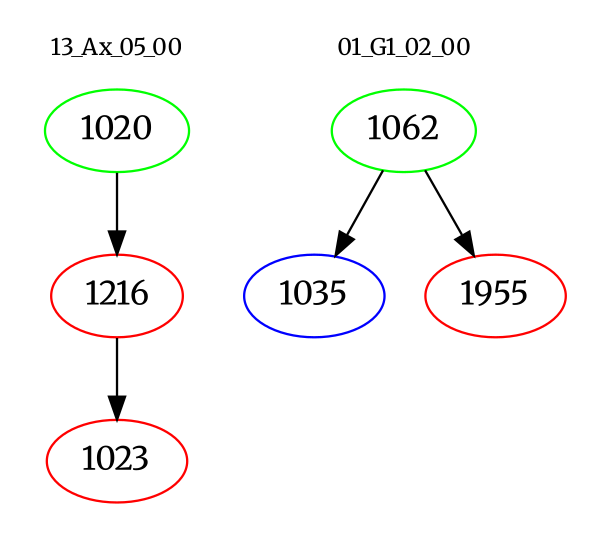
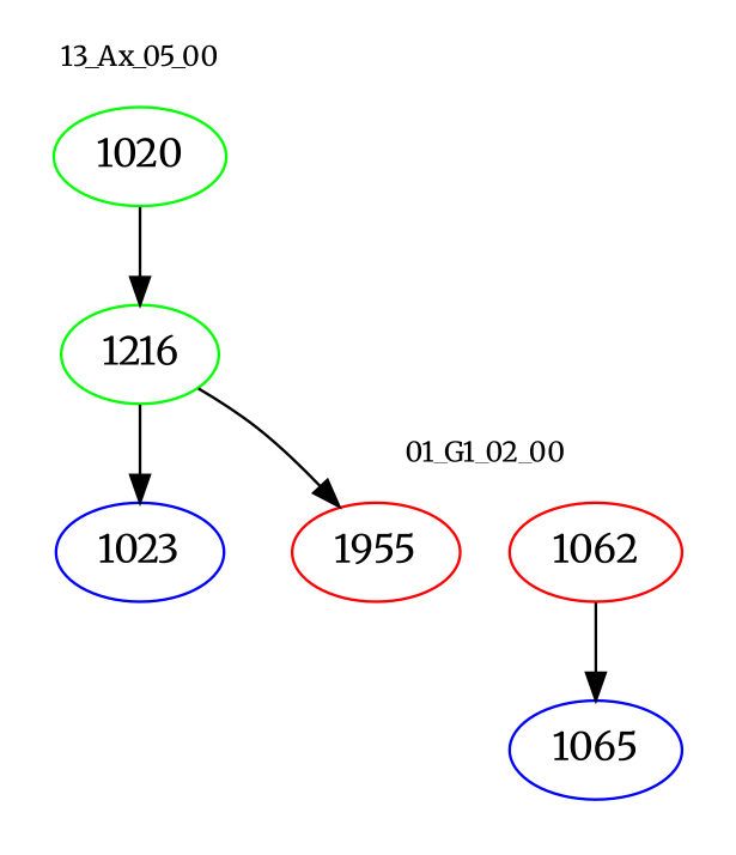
  digraph {
    fontname=Merriweather
    node [color=green fontname=Merriweather]
    edge [color=black fontname=Merriweather]
    n1 [label=1020]
-   n2 [color=red label=1023]
-   n3 [color=red label=1216]
-   n4 [label=1062]
-   n5 [color=blue label=1035]
+   n2 [color=blue label=1023]
+   n3 [label=1216]
+   n4 [color=red label=1062]
+   n5 [color=blue label=1065]
    n6 [color=red label=1955]
    subgraph cluster_1 {
      color=white
      fontsize=10
      label="13_Ax_05_00"
      n1
      n2
      n3
    }
    subgraph cluster_2 {
      color=white
      fontsize=10
      label="01_G1_02_00"
      n4
      n5
      n6
    }
    n1 -> n3
    n3 -> n2
    n4 -> n5
-   n4 -> n6
+   n3 -> n6
  }
